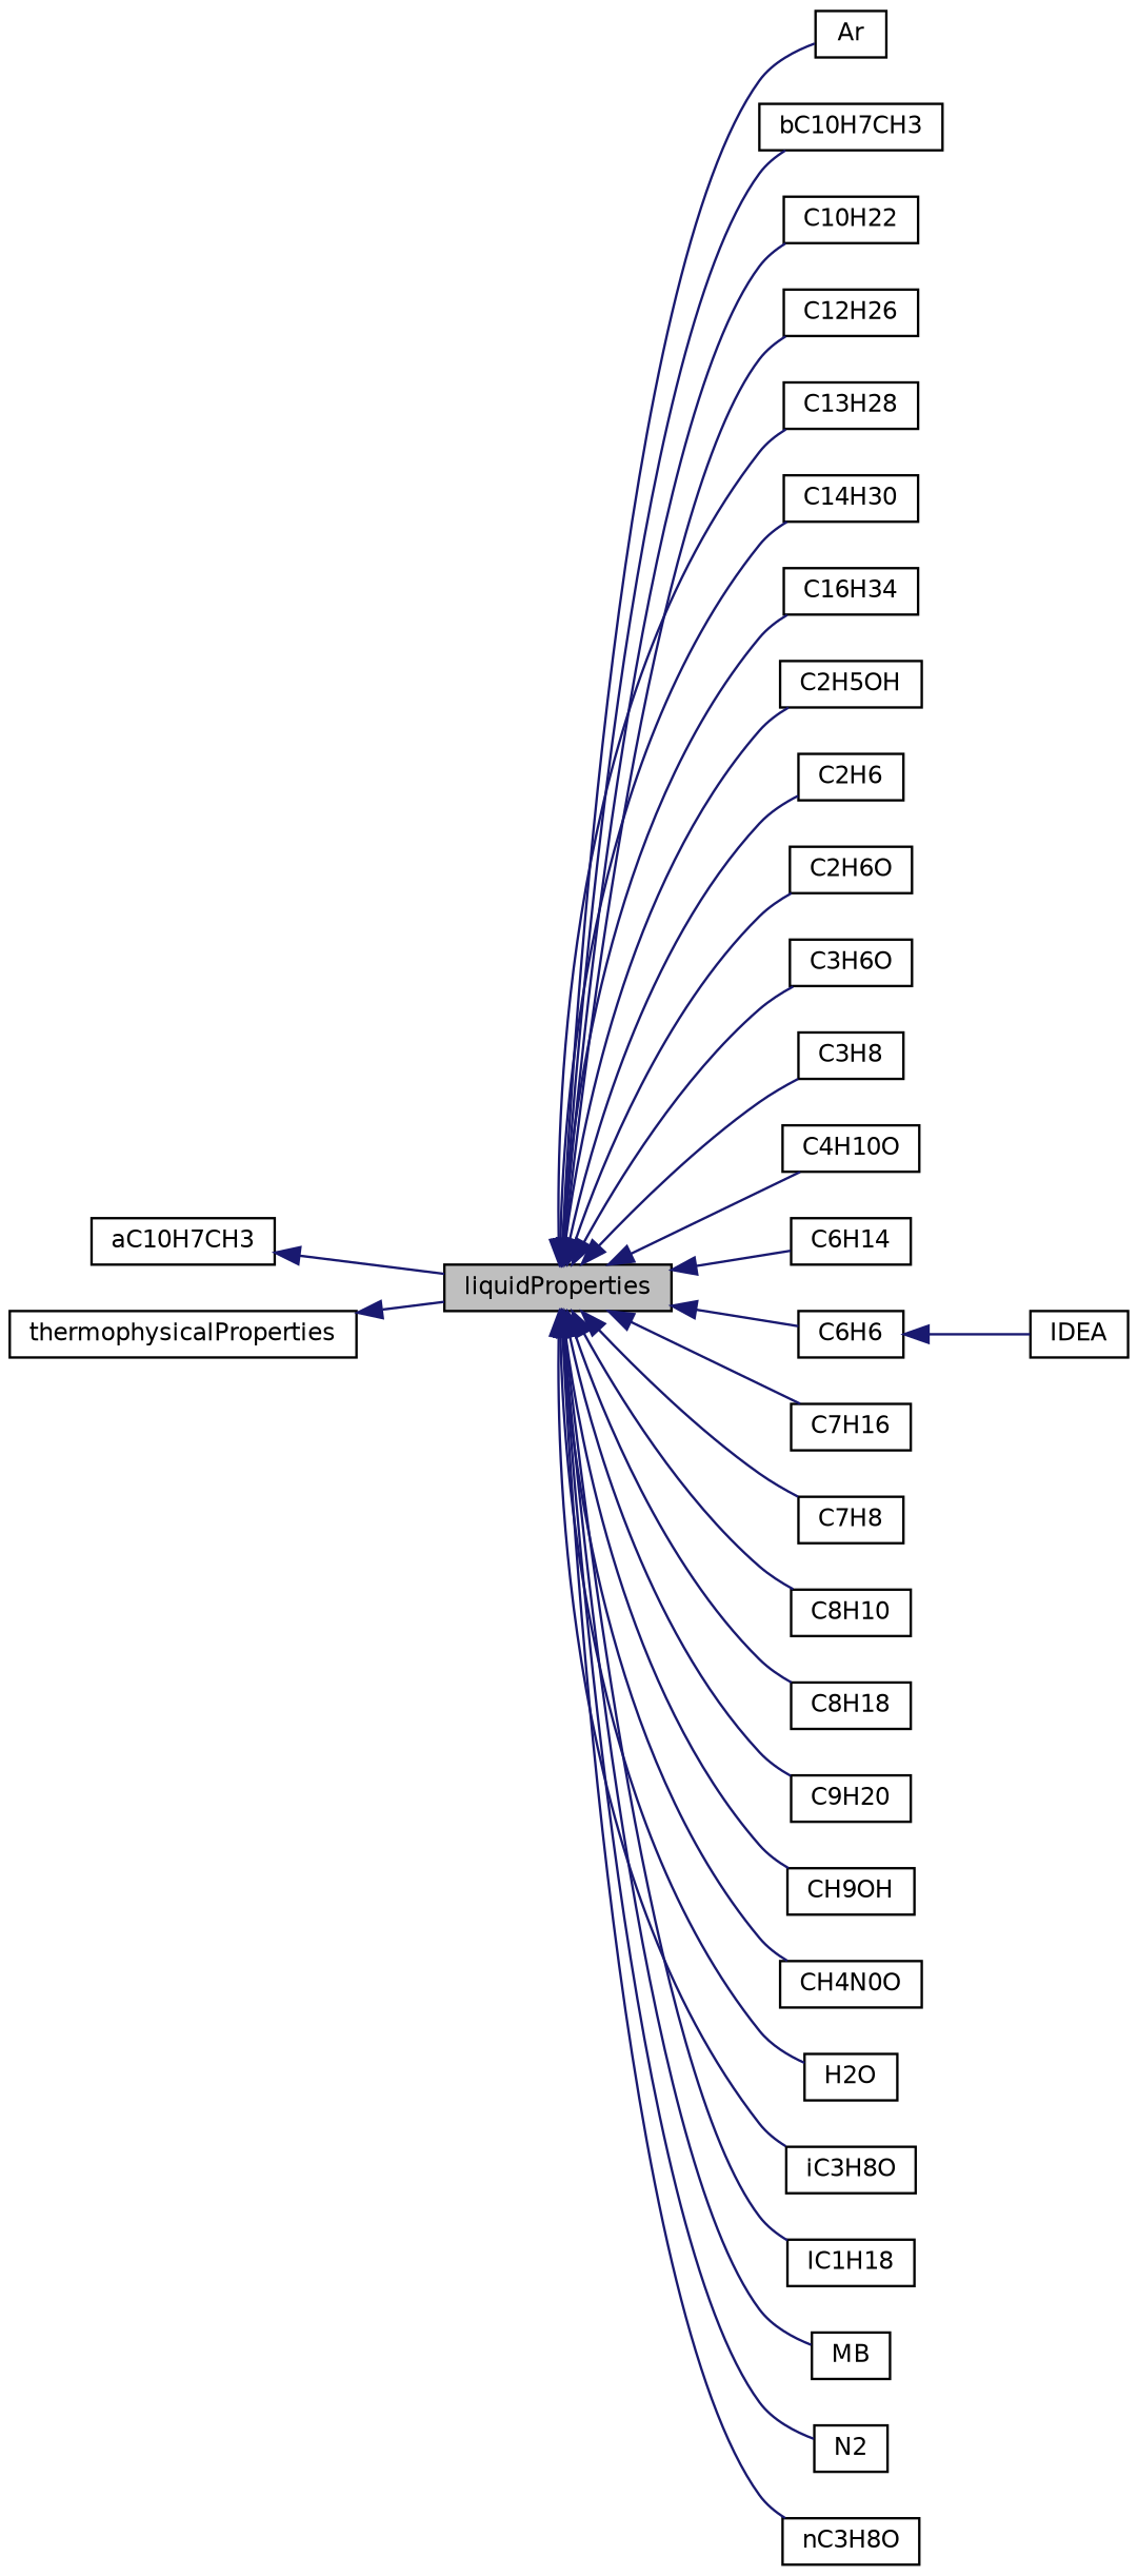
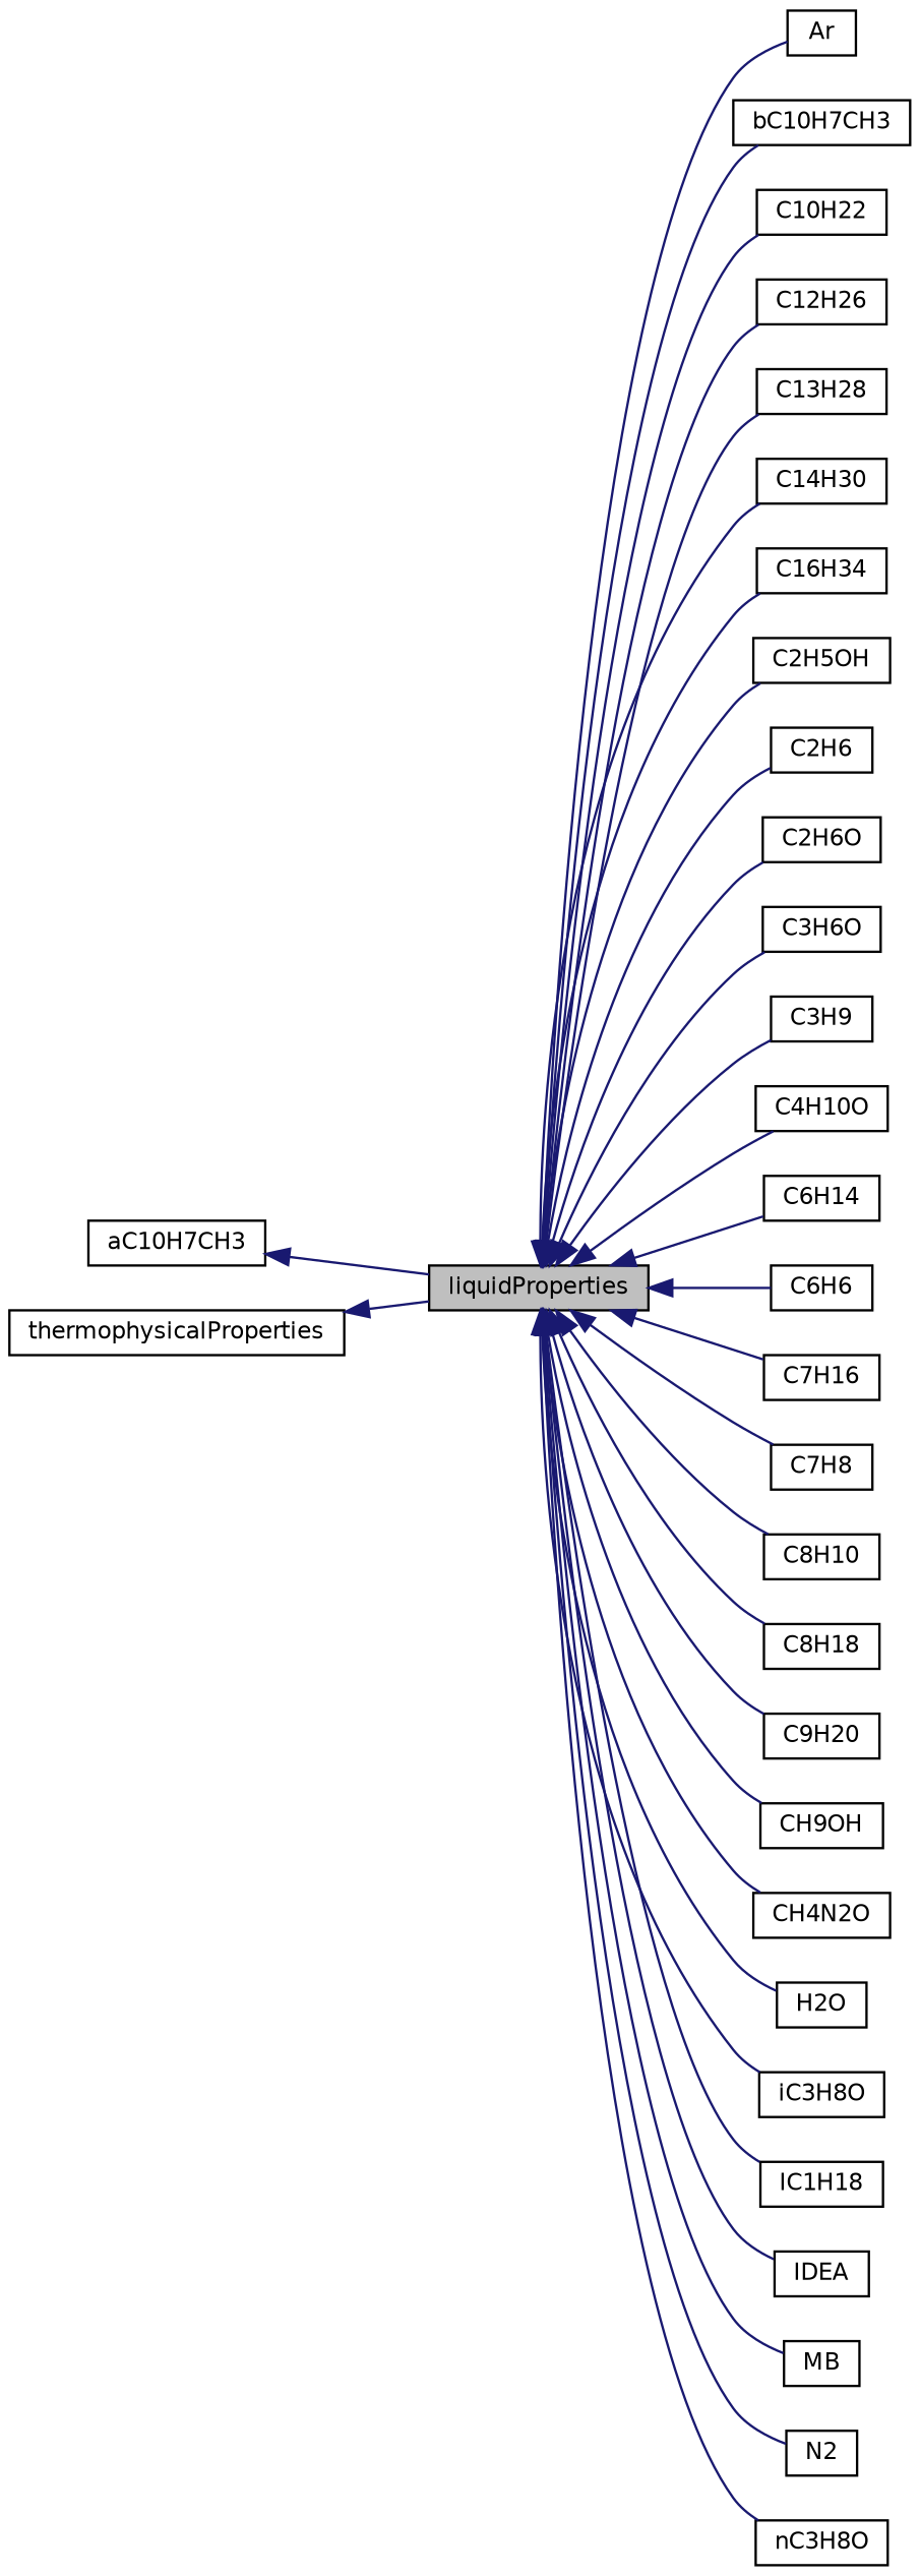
  digraph {
    rankdir=LR
    node [color=black fontname=Helvetica fontsize=10 shape=record]
    edge [color=midnightblue dir=back fontname=Helvetica fontsize=10 labelfontname=Helvetica labelfontsize=10 style=solid]
    n1 [fillcolor=grey75 fontcolor=black height=0.2 label=liquidProperties style=filled width=0.4]
    n2 [height=0.2 label=Ar width=0.4]
    n3 [height=0.2 label=bC10H7CH3 width=0.4]
    n4 [height=0.2 label=C10H22 width=0.4]
    n5 [height=0.2 label=C12H26 width=0.4]
    n6 [height=0.2 label=C13H28 width=0.4]
    n7 [height=0.2 label=C14H30 width=0.4]
    n8 [height=0.2 label=C16H34 width=0.4]
    n9 [height=0.2 label=C2H5OH width=0.4]
    n10 [height=0.2 label=C2H6 width=0.4]
    n11 [height=0.2 label=C2H6O width=0.4]
    n12 [height=0.2 label=C3H6O width=0.4]
-   n13 [height=0.2 label=C3H8 width=0.4]
+   n13 [height=0.2 label=C3H9 width=0.4]
    n14 [height=0.2 label=C4H10O width=0.4]
    n15 [height=0.2 label=C6H14 width=0.4]
    n16 [height=0.2 label=C6H6 width=0.4]
    n17 [height=0.2 label=C7H16 width=0.4]
    n18 [height=0.2 label=C7H8 width=0.4]
    n19 [height=0.2 label=C8H10 width=0.4]
    n20 [height=0.2 label=C8H18 width=0.4]
    n21 [height=0.2 label=C9H20 width=0.4]
    n22 [height=0.2 label=CH9OH width=0.4]
-   n23 [height=0.2 label=CH4N0O width=0.4]
+   n23 [height=0.2 label=CH4N2O width=0.4]
    n24 [height=0.2 label=H2O width=0.4]
    n25 [height=0.2 label=iC3H8O width=0.4]
    n26 [height=0.2 label=IC1H18 width=0.4]
    n27 [height=0.2 label=IDEA width=0.4]
    n28 [height=0.2 label=MB width=0.4]
    n29 [height=0.2 label=N2 width=0.4]
    n30 [height=0.2 label=nC3H8O width=0.4]
    n31 [height=0.2 label=aC10H7CH3 width=0.4]
    n32 [height=0.2 label=thermophysicalProperties width=0.4]
    n1 -> n2
    n1 -> n3
    n1 -> n4
    n1 -> n5
    n1 -> n6
    n1 -> n7
    n1 -> n8
    n1 -> n9
    n1 -> n10
    n1 -> n11
    n1 -> n12
    n1 -> n13
    n1 -> n14
    n1 -> n15
    n1 -> n16
    n1 -> n17
    n1 -> n18
    n1 -> n19
    n1 -> n20
    n1 -> n21
    n1 -> n22
    n1 -> n23
    n1 -> n24
    n1 -> n25
    n1 -> n26
-   n16 -> n27
+   n1 -> n27
    n1 -> n28
    n1 -> n29
    n1 -> n30
    n31 -> n1
    n32 -> n1
  }
